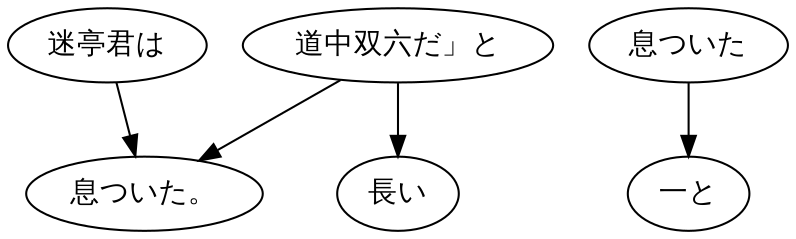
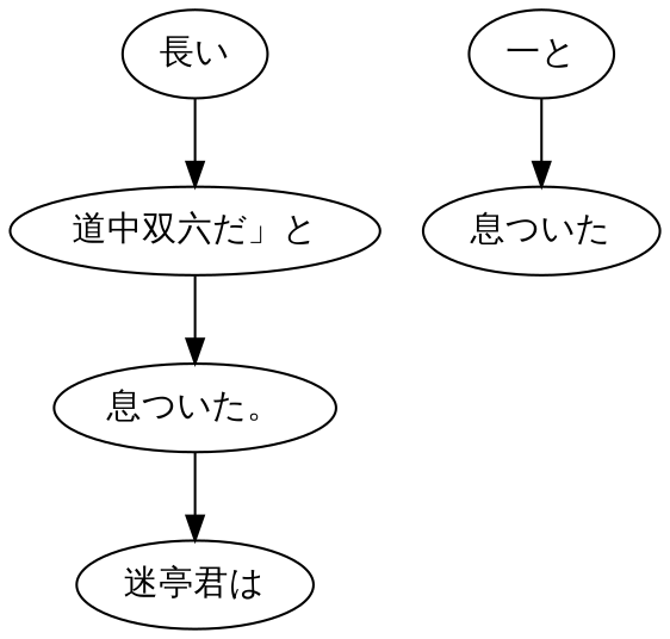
  digraph {
    n1 [label="道中双六だ」と"]
    n2 [label="息ついた。"]
    n3 [label="長い"]
    n4 [label="迷亭君は"]
    n5 [label="息ついた"]
    n6 [label="一と"]
    n1 -> n2
-   n1 -> n3
-   n4 -> n2
-   n5 -> n6
+   n3 -> n1
+   n2 -> n4
+   n6 -> n5
  }
